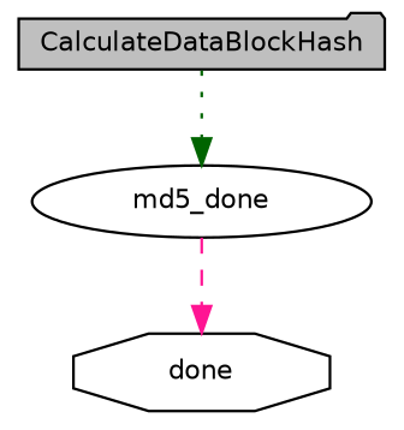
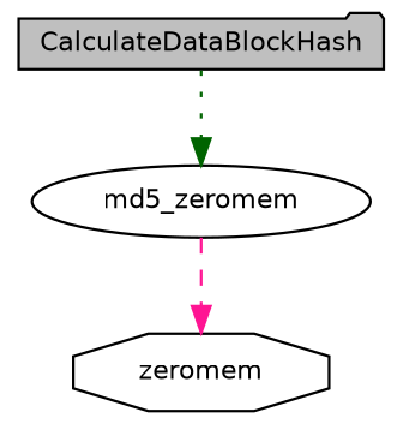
  digraph {
    rankdir=TB
    node [color=black fillcolor=white fontname=Helvetica fontsize=10 style=filled]
    edge [fontname=Helvetica fontsize=10 labelfontname=Helvetica labelfontsize=10]
    n1 [fillcolor=grey75 fontcolor=black height=0.2 label=CalculateDataBlockHash shape=folder width=0.4]
-   n2 [height=0.2 label=md5_done shape=ellipse width=0.4]
-   n3 [height=0.2 label=done shape=octagon width=0.4]
+   n2 [height=0.2 label=md5_zeromem shape=ellipse width=0.4]
+   n3 [height=0.2 label=zeromem shape=octagon width=0.4]
    n1 -> n2 [color=darkgreen style=dotted]
    n2 -> n3 [color=deeppink style=dashed]
  }
